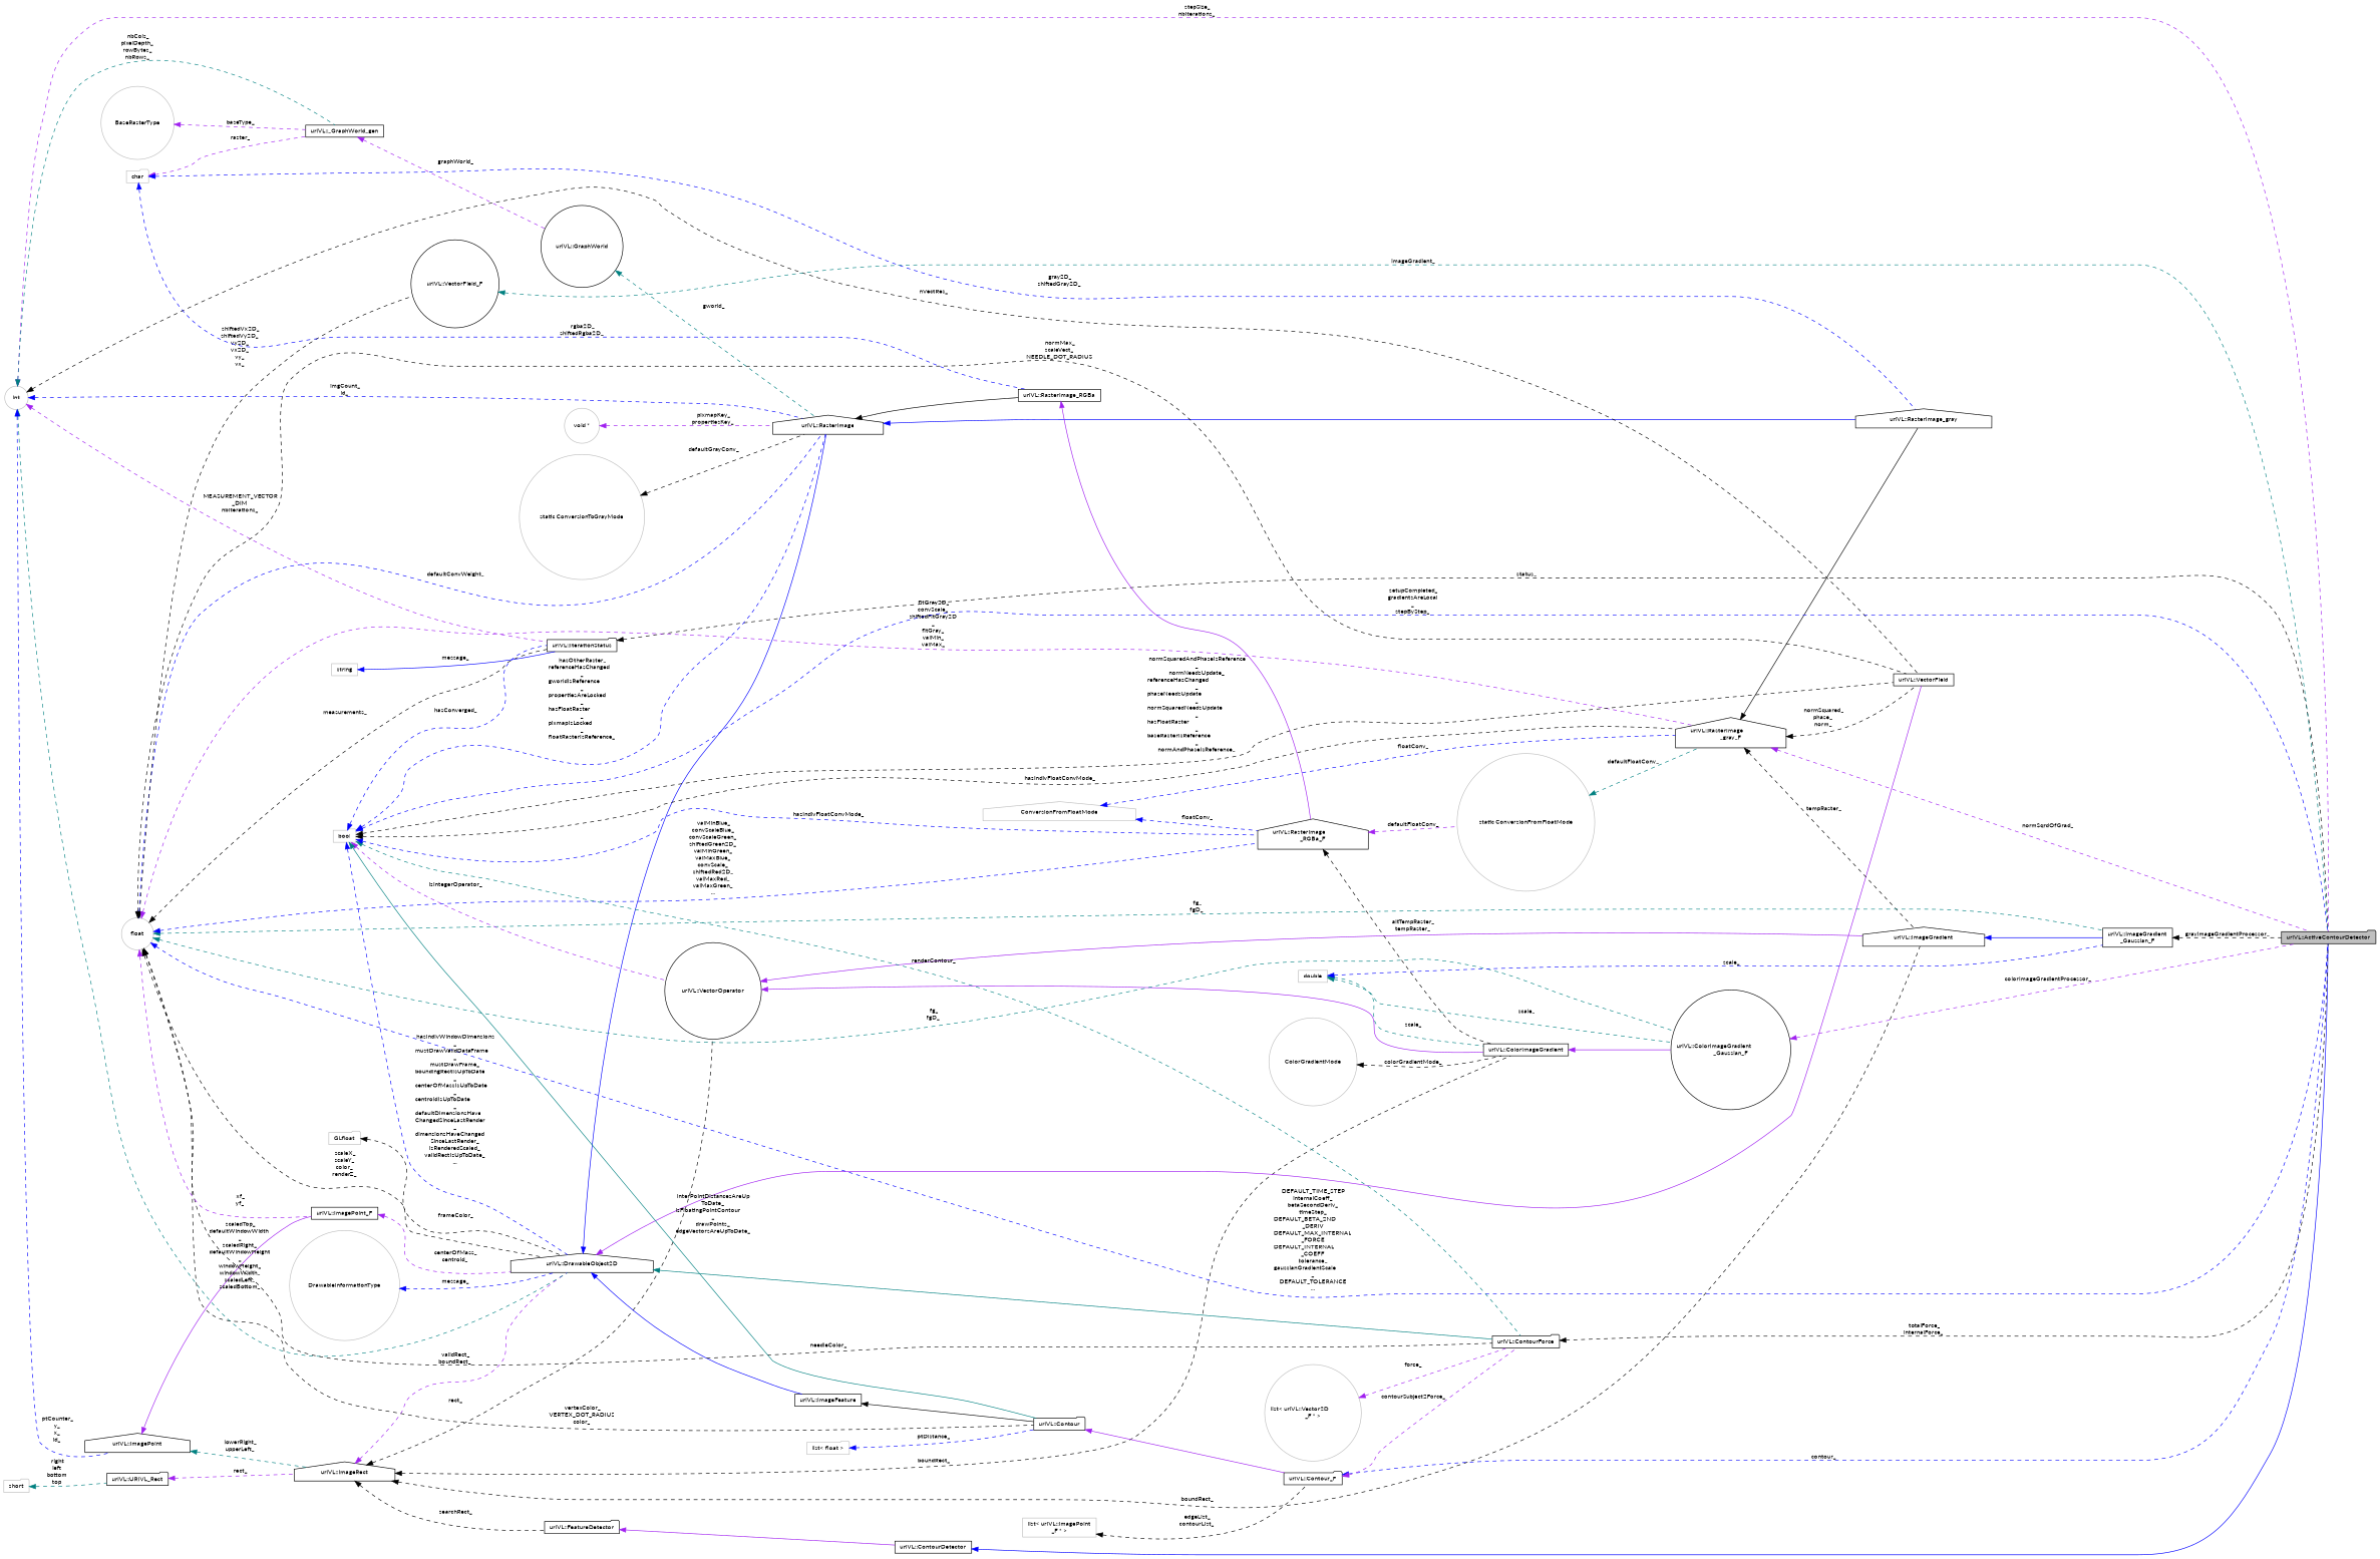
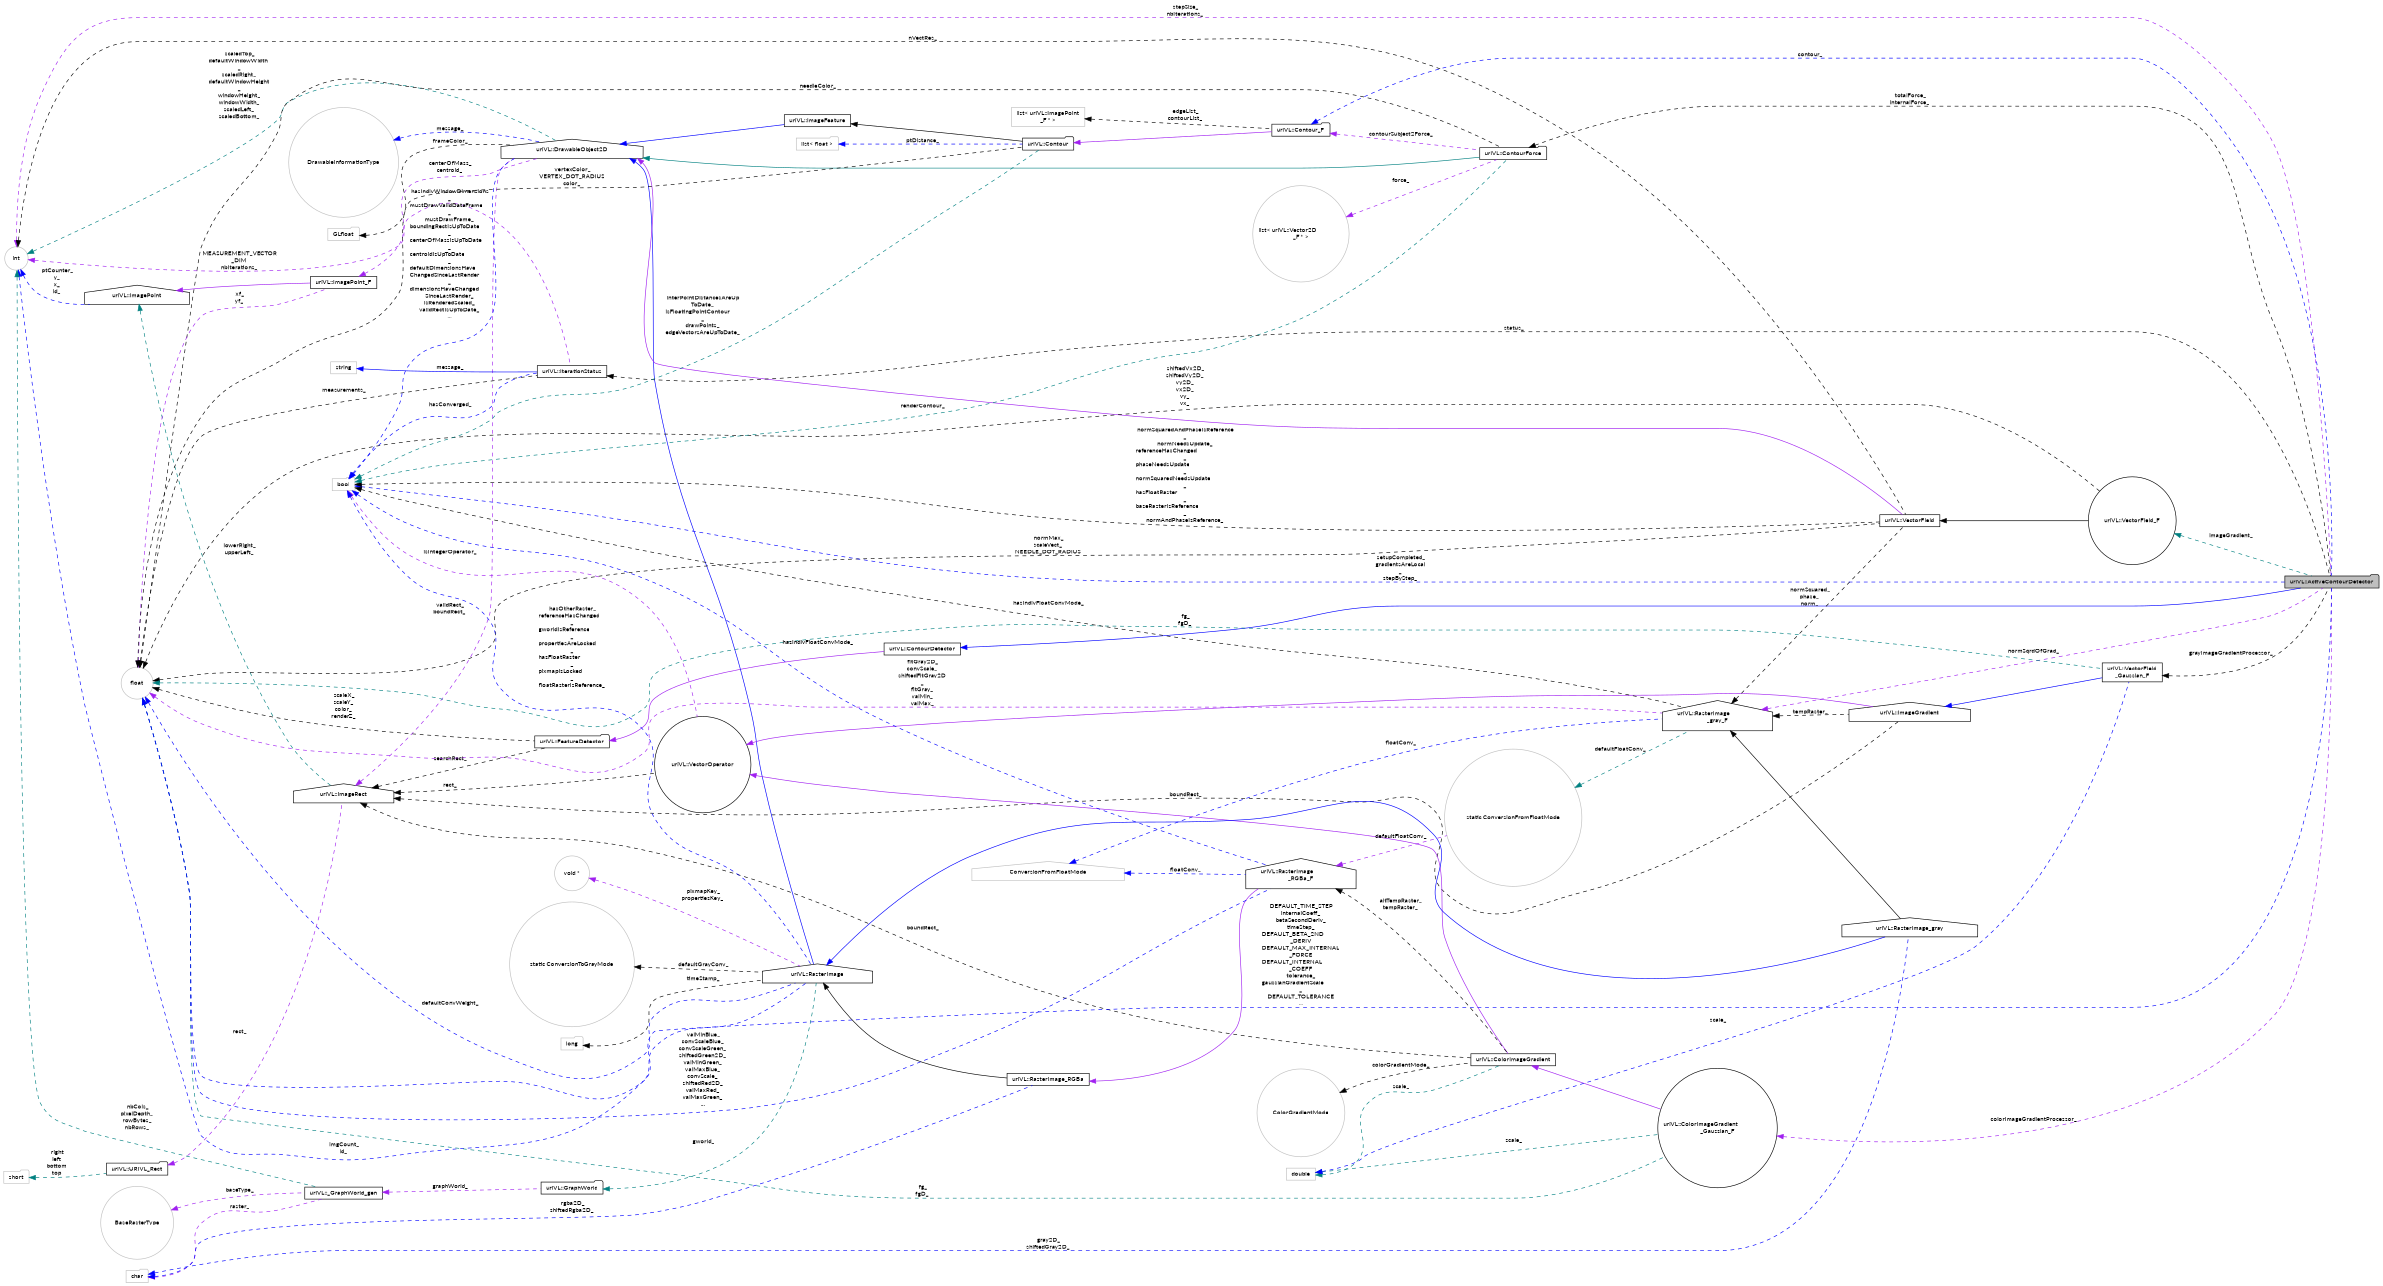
  digraph {
    fontname=Lato
    rankdir=LR
    node [color=black fillcolor=white fontname=Lato fontsize=10 shape=folder style=filled]
    edge [color=black dir=back fontname=Lato fontsize=10 labelfontname=Helvetica labelfontsize=10 style=dashed]
    n1 [fillcolor=grey75 fontcolor=black height=0.2 label="uriVL::ActiveContourDetector" width=0.4]
    n2 [height=0.2 label="uriVL::ContourDetector" shape=box width=0.4]
    n3 [height=0.2 label="uriVL::FeatureDetector" width=0.4]
    n4 [height=0.2 label="uriVL::ImageRect" shape=house width=0.4]
    n5 [height=0.2 label="uriVL::DrawableObject2D" shape=house width=0.4]
    n6 [height=0.2 label="uriVL::ColorImageGradient" shape=box width=0.4]
    n7 [height=0.2 label="uriVL::VectorOperator" shape=circle width=0.4]
    n8 [height=0.2 label="uriVL::ImageGradient" shape=house width=0.4]
    n9 [height=0.2 label="uriVL::RasterImage" shape=house width=0.4]
    n10 [height=0.2 label="uriVL::VectorField" shape=box width=0.4]
    n11 [height=0.2 label="uriVL::ImageFeature" shape=box width=0.4]
    n12 [height=0.2 label="uriVL::ContourForce" width=0.4]
    n13 [height=0.2 label="uriVL::ColorImageGradient\l_Gaussian_F" shape=circle width=0.4]
-   n14 [height=0.2 label="uriVL::ImageGradient\l_Gaussian_F" shape=box width=0.4]
+   n14 [height=0.2 label="uriVL::VectorField\l_Gaussian_F" shape=box width=0.4]
    n15 [height=0.2 label="uriVL::URIVL_Rect" width=0.4]
    n16 [color=grey75 height=0.2 label=short width=0.4]
    n17 [height=0.2 label="uriVL::ImagePoint" shape=house width=0.4]
    n18 [height=0.2 label="uriVL::ImagePoint_F" shape=box width=0.4]
    n19 [color=grey75 height=0.2 label=int shape=circle width=0.4]
    n20 [height=0.2 label="uriVL::_GraphWorld_gen" shape=box width=0.4]
-   n21 [height=0.2 label="uriVL::IterationStatus" width=0.4]
+   n21 [height=0.2 label="uriVL::IterationStatus" shape=box width=0.4]
    n22 [height=0.2 label="uriVL::RasterImage_gray" shape=house width=0.4]
    n23 [height=0.2 label="uriVL::RasterImage_RGBa" shape=box width=0.4]
-   n24 [height=0.2 label="uriVL::GraphWorld" shape=circle width=0.4]
+   n24 [height=0.2 label="uriVL::GraphWorld" width=0.4]
    n25 [height=0.2 label="uriVL::VectorField_F" shape=circle width=0.4]
    n26 [height=0.2 label="uriVL::RasterImage\l_gray_F" shape=house width=0.4]
    n27 [height=0.2 label="uriVL::RasterImage\l_RGBa_F" shape=house width=0.4]
    n28 [height=0.2 label="uriVL::Contour" width=0.4]
    n29 [color=grey75 height=0.2 label=GLfloat width=0.4]
    n30 [color=grey75 height=0.2 label=float shape=circle width=0.4]
    n31 [height=0.2 label="uriVL::Contour_F" width=0.4]
    n32 [color=grey75 height=0.2 label="static ConversionFromFloatMode" shape=circle width=0.4]
    n33 [color=grey75 height=0.2 label=bool width=0.4]
    n34 [color=grey75 height=0.2 label=DrawableInformationType shape=circle width=0.4]
    n35 [color=grey75 height=0.2 label=char width=0.4]
    n36 [color=grey75 height=0.2 label=BaseRasterType shape=circle width=0.4]
    n37 [color=grey75 height=0.2 label="static ConversionToGrayMode" shape=circle width=0.4]
+   n38 [color=grey75 height=0.2 label=long width=0.4]
    n39 [color=grey75 height=0.2 label="void *" shape=circle width=0.4]
    n40 [color=grey75 height=0.2 label=ConversionFromFloatMode shape=house width=0.4]
    n41 [color=grey75 height=0.2 label="list\< float \>" width=0.4]
    n42 [color=grey75 height=0.2 label="list\< uriVL::ImagePoint\l_F * \>" shape=box width=0.4]
    n43 [color=grey75 height=0.2 label=string shape=box width=0.4]
    n44 [color=grey75 height=0.2 label=double shape=box width=0.4]
    n45 [color=grey75 height=0.2 label=ColorGradientMode shape=circle width=0.4]
    n46 [color=grey75 height=0.2 label="list\< uriVL::Vector2D\l_F * \>" shape=circle width=0.4]
    n2 -> n1 [color=blue style=solid]
    n3 -> n2 [color=purple style=solid]
    n4 -> n3 [label=" searchRect_"]
    n4 -> n5 [color=purple label=" validRect_\nboundRect_"]
    n4 -> n6 [label=" boundRect_"]
    n4 -> n7 [label=" rect_"]
    n4 -> n8 [label=" boundRect_"]
    n5 -> n9 [color=blue style=solid]
    n5 -> n10 [color=purple style=solid]
    n5 -> n11 [color=blue style=solid]
    n5 -> n12 [color=teal style=solid]
    n6 -> n13 [color=purple style=solid]
    n7 -> n6 [color=purple style=solid]
    n7 -> n8 [color=purple style=solid]
    n8 -> n14 [color=blue style=solid]
    n9 -> n22 [color=blue style=solid]
    n9 -> n23 [style=solid]
+   n10 -> n25 [style=solid]
    n11 -> n28 [style=solid]
    n12 -> n1 [label=" totalForce_\ninternalForce_"]
    n13 -> n1 [color=purple label=" colorImageGradientProcessor_"]
    n14 -> n1 [label=" grayImageGradientProcessor_"]
    n15 -> n4 [color=purple label=" rect_"]
    n16 -> n15 [color=teal label=" right\nleft\nbottom\ntop"]
    n17 -> n4 [color=teal label=" lowerRight_\nupperLeft_"]
    n17 -> n18 [color=purple style=solid]
    n18 -> n5 [color=purple label=" centerOfMass_\ncentroid_"]
    n19 -> n1 [color=purple label=" stepSize_\nnbIterations_"]
    n19 -> n5 [color=teal label=" scaledTop_\ndefaultWindowWidth\l_\nscaledRight_\ndefaultWindowHeight\l_\nwindowHeight_\nwindowWidth_\nscaledLeft_\nscaledBottom_"]
    n19 -> n9 [color=blue label=" imgCount_\nid_"]
    n19 -> n10 [label=" nVectRes_"]
    n19 -> n17 [color=blue label=" ptCounter_\ny_\nx_\nid_"]
    n19 -> n20 [color=teal label=" nbCols_\npixelDepth_\nrowBytes_\nnbRows_"]
    n19 -> n21 [color=purple label=" MEASUREMENT_VECTOR\l_DIM\nnbIterations_"]
    n20 -> n24 [color=purple label=" graphWorld_"]
    n21 -> n1 [label=" status_"]
    n23 -> n27 [color=purple style=solid]
    n24 -> n9 [color=teal label=" gworld_"]
    n25 -> n1 [color=teal label=" imageGradient_"]
    n26 -> n1 [color=purple label=" normSqrdOfGrad_"]
    n26 -> n8 [label=" tempRaster_"]
    n26 -> n10 [label=" normSquared_\nphase_\nnorm_"]
    n26 -> n22 [style=solid]
    n27 -> n6 [label=" altTempRaster_\ntempRaster_"]
    n27 -> n32 [color=purple label=" defaultFloatConv_"]
    n28 -> n31 [color=purple style=solid]
    n29 -> n5 [label=" frameColor_"]
    n30 -> n1 [color=blue label=" DEFAULT_TIME_STEP\ninternalCoeff_\nbetaSecondDeriv_\ntimeStep_\nDEFAULT_BETA_2ND\l_DERIV\nDEFAULT_MAX_INTERNAL\l_FORCE\nDEFAULT_INTERNAL\l_COEFF\ntolerance_\ngaussianGradientScale\l_\nDEFAULT_TOLERANCE\n..."]
-   n30 -> n5 [label=" scaleX_\nscaleY_\ncolor_\nrenderZ_"]
+   n30 -> n3 [label=" scaleX_\nscaleY_\ncolor_\nrenderZ_"]
    n30 -> n9 [color=blue label=" defaultConvWeight_"]
    n30 -> n10 [label=" normMax_\nscaleVect_\nNEEDLE_DOT_RADIUS"]
    n30 -> n12 [label=" needleColor_"]
    n30 -> n13 [color=teal label=" fg_\nfgD_"]
    n30 -> n14 [color=teal label=" fg_\nfgD_"]
    n30 -> n18 [color=purple label=" xf_\nyf_"]
    n30 -> n21 [label=" measurements_"]
    n30 -> n25 [label=" shiftedVx2D_\nshiftedVy2D_\nvy2D_\nvx2D_\nvy_\nvx_"]
    n30 -> n26 [color=purple label=" fltGray2D_\nconvScale_\nshiftedFltGray2D\l_\nfltGray_\nvalMin_\nvalMax_"]
    n30 -> n27 [color=blue label=" valMinBlue_\nconvScaleBlue_\nconvScaleGreen_\nshiftedGreen2D_\nvalMinGreen_\nvalMaxBlue_\nconvScale_\nshiftedRed2D_\nvalMaxRed_\nvalMaxGreen_\n..."]
    n30 -> n28 [label=" vertexColor_\nVERTEX_DOT_RADIUS\ncolor_"]
    n31 -> n1 [color=blue label=" contour_"]
    n31 -> n12 [color=purple label=" contourSubject2Force_"]
    n32 -> n26 [color=teal label=" defaultFloatConv_"]
    n33 -> n1 [color=blue label=" setupCompleted_\ngradientsAreLocal\l_\nstepByStep_"]
    n33 -> n5 [color=blue label=" hasIndivWindowDimensions\l_\nmustDrawValidDataFrame\l_\nmustDrawFrame_\nboundingRectIsUpToDate\l_\ncenterOfMassIsUpToDate\l_\ncentroidIsUpToDate\l_\ndefaultDimensionsHave\lChangedSinceLastRender\l_\ndimensionsHaveChanged\lSinceLastRender_\nisRenderedScaled_\nvalidRectIsUpToDate_\n..."]
    n33 -> n7 [color=purple label=" isIntegerOperator_"]
    n33 -> n9 [color=blue label=" hasOtherRaster_\nreferenceHasChanged\l_\ngworldIsReference\l_\npropertiesAreLocked\l_\nhasFloatRaster\l_\npixmapIsLocked\l_\nfloatRasterIsReference_"]
    n33 -> n10 [label=" normSquaredAndPhaseIsReference\l_\nnormNeedsUpdate_\nreferenceHasChanged\l_\nphaseNeedsUpdate\l_\nnormSquaredNeedsUpdate\l_\nhasFloatRaster\l_\nbaseRasterIsReference\l_\nnormAndPhaseIsReference_"]
    n33 -> n12 [color=teal label=" renderContour_"]
    n33 -> n21 [color=blue label=" hasConverged_"]
    n33 -> n26 [label=" hasIndivFloatConvMode_"]
    n33 -> n27 [color=blue label=" hasIndivFloatConvMode_"]
-   n33 -> n28 [color=teal label=" interPointDistancesAreUp\lToDate_\nisFloatingPointContour\l_\ndrawPoints_\nedgeVectorsAreUpToDate_" style=solid]
+   n33 -> n28 [color=teal label=" interPointDistancesAreUp\lToDate_\nisFloatingPointContour\l_\ndrawPoints_\nedgeVectorsAreUpToDate_"]
    n34 -> n5 [color=blue label=" message_"]
    n35 -> n20 [color=purple label=" raster_"]
    n35 -> n22 [color=blue label=" gray2D_\nshiftedGray2D_"]
    n35 -> n23 [color=blue label=" rgba2D_\nshiftedRgba2D_"]
    n36 -> n20 [color=purple label=" baseType_"]
    n37 -> n9 [label=" defaultGrayConv_"]
+   n38 -> n9 [label=" timeStamp_"]
    n39 -> n9 [color=purple label=" pixmapKey_\npropertiesKey_"]
    n40 -> n26 [color=blue label=" floatConv_"]
    n40 -> n27 [color=blue label=" floatConv_"]
    n41 -> n28 [color=blue label=" ptDistance_"]
    n42 -> n31 [label=" edgeList_\ncontourList_"]
    n43 -> n21 [color=blue label=" message_" style=solid]
    n44 -> n6 [color=teal label=" scale_"]
    n44 -> n13 [color=teal label=" scale_"]
    n44 -> n14 [color=blue label=" scale_"]
    n45 -> n6 [label=" colorGradientMode_"]
    n46 -> n12 [color=purple label=" force_"]
  }
